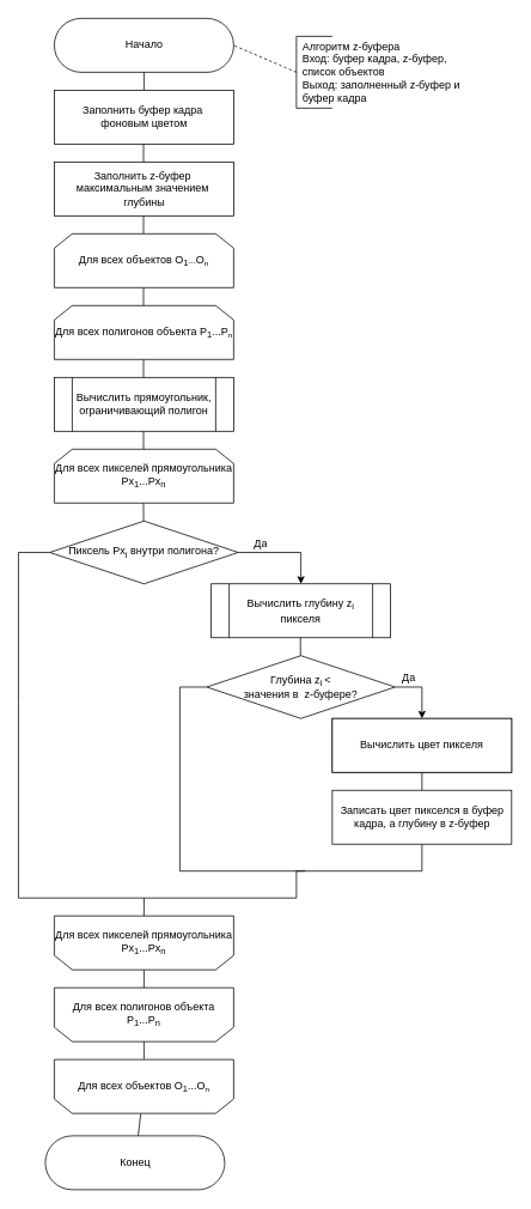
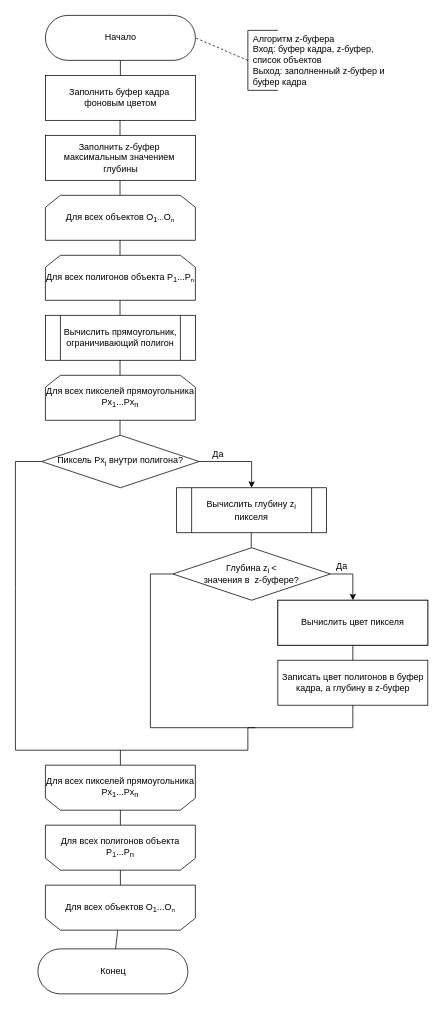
  <mxCell id="0" />
  <mxCell id="1" parent="0" />
  <mxCell id="2" style="orthogonalLoop=1;jettySize=auto;html=1;exitX=0;exitY=0.5;exitDx=0;exitDy=0;exitPerimeter=0;entryX=1;entryY=0.5;entryDx=0;entryDy=0;strokeColor=default;rounded=0;dashed=1;endArrow=none;endFill=0;" parent="1" source="3" edge="1"><mxGeometry relative="1" as="geometry"><mxPoint x="260" y="50" as="targetPoint" /></mxGeometry></mxCell>
  <mxCell id="3" value="Алгоритм z-буфера&lt;br&gt;Вход: буфер кадра, z-буфер, &lt;br&gt;список объектов&amp;nbsp;&lt;br&gt;Выход: заполненный z-буфер и&lt;br&gt;буфер кадра" style="strokeWidth=1;html=1;shape=mxgraph.flowchart.annotation_1;align=left;pointerEvents=1;rounded=0;shadow=0;spacingLeft=5;" parent="1" vertex="1"><mxGeometry x="330" y="40" width="40" height="80" as="geometry" /></mxCell>
  <mxCell id="4" style="edgeStyle=orthogonalEdgeStyle;rounded=0;orthogonalLoop=1;jettySize=auto;html=1;exitX=1;exitY=0.5;exitDx=0;exitDy=0;" parent="1" source="24" target="27" edge="1"><mxGeometry relative="1" as="geometry" /></mxCell>
  <mxCell id="5" style="endArrow=none;html=1;rounded=0;" parent="1" source="6" edge="1"><mxGeometry relative="1" as="geometry"><Array as="points"><mxPoint x="20" y="615" /><mxPoint x="20" y="783" /><mxPoint x="20" y="1000" /></Array><mxPoint x="170" y="1000" as="targetPoint" /></mxGeometry></mxCell>
  <mxCell id="6" value="Пиксель Px&lt;sub&gt;i&lt;/sub&gt; внутри полигона?" style="rhombus;whiteSpace=wrap;html=1;rounded=0;shadow=0;strokeWidth=1;" parent="1" vertex="1"><mxGeometry x="55" y="580" width="210" height="70" as="geometry" /></mxCell>
  <mxCell id="7" value="Да" style="text;html=1;align=center;verticalAlign=middle;resizable=0;points=[];autosize=1;strokeColor=none;fillColor=none;" parent="1" vertex="1"><mxGeometry x="270" y="590" width="40" height="30" as="geometry" /></mxCell>
  <mxCell id="8" value="Заполнить буфер кадра&amp;nbsp;&lt;br&gt;фоновым цветом" style="html=1;dashed=0;whitespace=wrap;" parent="1" vertex="1"><mxGeometry x="60" y="100" width="200" height="60" as="geometry" /></mxCell>
  <mxCell id="9" value="Начало" style="html=1;dashed=0;whitespace=wrap;shape=mxgraph.dfd.start" parent="1" vertex="1"><mxGeometry x="60" y="20" width="200" height="60" as="geometry" /></mxCell>
  <mxCell id="10" value="Для всех пикселей прямоугольника Px&lt;sub style=&quot;border-color: var(--border-color);&quot;&gt;1&lt;/sub&gt;...Px&lt;sub style=&quot;border-color: var(--border-color);&quot;&gt;n&lt;/sub&gt;" style="shape=loopLimit;whiteSpace=wrap;html=1;direction=east" parent="1" vertex="1"><mxGeometry x="60" y="500" width="200" height="60" as="geometry" /></mxCell>
- <mxCell id="11" value="Записать цвет пикселся в буфер &lt;br&gt;кадра, а глубину в z-буфер" style="html=1;dashed=0;whitespace=wrap;" parent="1" vertex="1"><mxGeometry x="370" y="880" width="200" height="60" as="geometry" /></mxCell>
+ <mxCell id="11" value="Записать цвет полигонов в буфер &lt;br&gt;кадра, а глубину в z-буфер" style="html=1;dashed=0;whitespace=wrap;" parent="1" vertex="1"><mxGeometry x="370" y="880" width="200" height="60" as="geometry" /></mxCell>
  <mxCell id="12" style="endArrow=none;html=1;rounded=0;" parent="1" target="15" edge="1"><mxGeometry relative="1" as="geometry"><mxPoint x="160" y="1000" as="sourcePoint" /></mxGeometry></mxCell>
  <mxCell id="13" value="" style="endArrow=none;html=1;rounded=0;entryX=0.5;entryY=1;entryDx=0;entryDy=0;exitX=0.5;exitY=0;exitDx=0;exitDy=0;" parent="1" edge="1"><mxGeometry width="50" height="50" relative="1" as="geometry"><mxPoint x="159.5" y="580" as="sourcePoint" /><mxPoint x="159.5" y="560" as="targetPoint" /></mxGeometry></mxCell>
  <mxCell id="14" style="endArrow=none;html=1;rounded=0;" parent="1" source="39" target="16" edge="1"><mxGeometry relative="1" as="geometry" /></mxCell>
  <mxCell id="15" value="Для всех пикселей прямоугольника Px&lt;sub style=&quot;border-color: var(--border-color);&quot;&gt;1&lt;/sub&gt;...Px&lt;sub style=&quot;border-color: var(--border-color);&quot;&gt;n&lt;/sub&gt;" style="shape=loopLimit;whiteSpace=wrap;html=1;strokeWidth=1;direction=west;" parent="1" vertex="1"><mxGeometry x="60" y="1020" width="200" height="60" as="geometry" /></mxCell>
  <mxCell id="16" value="Конец" style="html=1;dashed=0;whitespace=wrap;shape=mxgraph.dfd.start" parent="1" vertex="1"><mxGeometry x="50" y="1265" width="200" height="60" as="geometry" /></mxCell>
  <mxCell id="17" value="" style="endArrow=none;html=1;rounded=0;entryX=0.5;entryY=0.5;entryDx=0;entryDy=30;entryPerimeter=0;" parent="1" source="8" target="9" edge="1"><mxGeometry width="50" height="50" relative="1" as="geometry"><mxPoint x="430" y="450" as="sourcePoint" /><mxPoint x="480" y="400" as="targetPoint" /></mxGeometry></mxCell>
  <mxCell id="18" value="Заполнить z-буфер&amp;nbsp;&lt;br style=&quot;border-color: var(--border-color);&quot;&gt;&lt;span style=&quot;&quot;&gt;максимальным значением&amp;nbsp;&lt;/span&gt;&lt;br style=&quot;border-color: var(--border-color);&quot;&gt;&lt;span style=&quot;&quot;&gt;глубины&lt;/span&gt;" style="html=1;dashed=0;whitespace=wrap;" parent="1" vertex="1"><mxGeometry x="60" y="180" width="200" height="60" as="geometry" /></mxCell>
  <mxCell id="19" value="" style="endArrow=none;html=1;rounded=0;entryX=0.5;entryY=0.5;entryDx=0;entryDy=30;entryPerimeter=0;" parent="1" edge="1"><mxGeometry width="50" height="50" relative="1" as="geometry"><mxPoint x="159.5" y="180" as="sourcePoint" /><mxPoint x="159.5" y="160" as="targetPoint" /></mxGeometry></mxCell>
  <mxCell id="20" value="Вычислить прямоугольник, ограничивающий полигон" style="shape=process;whiteSpace=wrap;html=1;backgroundOutline=1;" parent="1" vertex="1"><mxGeometry x="60" y="420" width="200" height="60" as="geometry" /></mxCell>
  <mxCell id="21" value="" style="endArrow=none;html=1;rounded=0;entryX=0.5;entryY=0.5;entryDx=0;entryDy=30;entryPerimeter=0;" parent="1" edge="1"><mxGeometry width="50" height="50" relative="1" as="geometry"><mxPoint x="159.5" y="260" as="sourcePoint" /><mxPoint x="159.5" y="240" as="targetPoint" /></mxGeometry></mxCell>
  <mxCell id="22" value="Вычислить глубину z&lt;sub&gt;i&lt;/sub&gt; пикселя" style="shape=process;whiteSpace=wrap;html=1;backgroundOutline=1;" parent="1" vertex="1"><mxGeometry x="235" y="650" width="200" height="60" as="geometry" /></mxCell>
  <mxCell id="23" value="" style="edgeStyle=orthogonalEdgeStyle;rounded=0;orthogonalLoop=1;jettySize=auto;html=1;exitX=1;exitY=0.5;exitDx=0;exitDy=0;" parent="1" source="6" target="22" edge="1"><mxGeometry relative="1" as="geometry"><mxPoint x="265" y="615" as="sourcePoint" /><mxPoint x="380" y="600" as="targetPoint" /></mxGeometry></mxCell>
  <mxCell id="24" value="Глубина z&lt;sub style=&quot;border-color: var(--border-color);&quot;&gt;i&amp;nbsp;&lt;/sub&gt;&amp;lt;&lt;br&gt;значения в&amp;nbsp;&amp;nbsp;z-буфере?" style="rhombus;whiteSpace=wrap;html=1;rounded=0;shadow=0;strokeWidth=1;" parent="1" vertex="1"><mxGeometry x="230" y="730" width="210" height="70" as="geometry" /></mxCell>
  <mxCell id="25" value="" style="endArrow=none;html=1;rounded=0;entryX=0.5;entryY=1;entryDx=0;entryDy=0;exitX=0.5;exitY=0;exitDx=0;exitDy=0;" parent="1" edge="1"><mxGeometry width="50" height="50" relative="1" as="geometry"><mxPoint x="334.5" y="730" as="sourcePoint" /><mxPoint x="334.5" y="710" as="targetPoint" /></mxGeometry></mxCell>
  <mxCell id="26" value="Да" style="text;html=1;align=center;verticalAlign=middle;resizable=0;points=[];autosize=1;strokeColor=none;fillColor=none;" parent="1" vertex="1"><mxGeometry x="435" y="740" width="40" height="30" as="geometry" /></mxCell>
  <mxCell id="27" value="Вычислить цвет пикселя" style="shape=process;whiteSpace=wrap;html=1;backgroundOutline=1;" parent="1" vertex="1"><mxGeometry x="370" y="800" width="200" height="60" as="geometry" /></mxCell>
  <mxCell id="28" value="" style="endArrow=none;html=1;rounded=0;entryX=0.5;entryY=1;entryDx=0;entryDy=0;exitX=0.5;exitY=0;exitDx=0;exitDy=0;" parent="1" edge="1"><mxGeometry width="50" height="50" relative="1" as="geometry"><mxPoint x="159.5" y="500" as="sourcePoint" /><mxPoint x="159.5" y="480" as="targetPoint" /></mxGeometry></mxCell>
  <mxCell id="29" value="" style="endArrow=none;html=1;rounded=0;entryX=0.5;entryY=1;entryDx=0;entryDy=0;exitX=0.5;exitY=0;exitDx=0;exitDy=0;" parent="1" edge="1"><mxGeometry width="50" height="50" relative="1" as="geometry"><mxPoint x="470" y="880" as="sourcePoint" /><mxPoint x="470" y="860" as="targetPoint" /></mxGeometry></mxCell>
  <mxCell id="30" style="endArrow=none;html=1;rounded=0;exitX=0.5;exitY=1;exitDx=0;exitDy=0;" parent="1" source="11" edge="1"><mxGeometry relative="1" as="geometry"><Array as="points"><mxPoint x="470" y="970" /><mxPoint x="330" y="970" /><mxPoint x="330" y="1000" /></Array><mxPoint x="75" y="635" as="sourcePoint" /><mxPoint x="170" y="1000" as="targetPoint" /></mxGeometry></mxCell>
  <mxCell id="31" style="endArrow=none;html=1;rounded=0;exitX=0;exitY=0.5;exitDx=0;exitDy=0;" parent="1" source="24" edge="1"><mxGeometry relative="1" as="geometry"><Array as="points"><mxPoint x="200" y="765" /><mxPoint x="200" y="970" /></Array><mxPoint x="95" y="625" as="sourcePoint" /><mxPoint x="340" y="970" as="targetPoint" /></mxGeometry></mxCell>
  <mxCell id="32" value="Для всех объектов O&lt;sub&gt;1&lt;/sub&gt;&lt;span style=&quot;font-size: 10px;&quot;&gt;...&lt;/span&gt;O&lt;span style=&quot;font-size: 10px;&quot;&gt;&lt;sub&gt;n&lt;/sub&gt;&lt;/span&gt;" style="shape=loopLimit;whiteSpace=wrap;html=1;direction=east" parent="1" vertex="1"><mxGeometry x="60" y="260" width="200" height="60" as="geometry" /></mxCell>
  <mxCell id="33" value="Для всех полигонов объекта P&lt;sub style=&quot;border-color: var(--border-color);&quot;&gt;1&lt;/sub&gt;...P&lt;span style=&quot;border-color: var(--border-color); font-size: 10px;&quot;&gt;&lt;sub style=&quot;border-color: var(--border-color);&quot;&gt;n&lt;/sub&gt;&lt;/span&gt;" style="shape=loopLimit;whiteSpace=wrap;html=1;direction=east" parent="1" vertex="1"><mxGeometry x="60" y="340" width="200" height="60" as="geometry" /></mxCell>
  <mxCell id="34" value="" style="endArrow=none;html=1;rounded=0;entryX=0.5;entryY=0.5;entryDx=0;entryDy=30;entryPerimeter=0;" parent="1" edge="1"><mxGeometry width="50" height="50" relative="1" as="geometry"><mxPoint x="159.5" y="340" as="sourcePoint" /><mxPoint x="159.5" y="320" as="targetPoint" /></mxGeometry></mxCell>
  <mxCell id="35" value="" style="endArrow=none;html=1;rounded=0;entryX=0.5;entryY=0.5;entryDx=0;entryDy=30;entryPerimeter=0;" parent="1" edge="1"><mxGeometry width="50" height="50" relative="1" as="geometry"><mxPoint x="159.5" y="420" as="sourcePoint" /><mxPoint x="159.5" y="400" as="targetPoint" /></mxGeometry></mxCell>
  <mxCell id="36" value="" style="endArrow=none;html=1;rounded=0;" parent="1" source="15" target="37" edge="1"><mxGeometry relative="1" as="geometry"><mxPoint x="160" y="1080" as="sourcePoint" /><mxPoint x="160" y="1240" as="targetPoint" /></mxGeometry></mxCell>
  <mxCell id="37" value="Для всех полигонов объекта P&lt;sub style=&quot;border-color: var(--border-color);&quot;&gt;1&lt;/sub&gt;...P&lt;sub style=&quot;border-color: var(--border-color);&quot;&gt;n&lt;/sub&gt;" style="shape=loopLimit;whiteSpace=wrap;html=1;strokeWidth=1;direction=west;" parent="1" vertex="1"><mxGeometry x="60" y="1100" width="200" height="60" as="geometry" /></mxCell>
  <mxCell id="38" value="" style="endArrow=none;html=1;rounded=0;" parent="1" source="37" target="39" edge="1"><mxGeometry relative="1" as="geometry"><mxPoint x="160" y="1160" as="sourcePoint" /><mxPoint x="160" y="1240" as="targetPoint" /></mxGeometry></mxCell>
  <mxCell id="39" value="Для всех объектов O&lt;sub style=&quot;border-color: var(--border-color);&quot;&gt;1&lt;/sub&gt;...O&lt;span style=&quot;border-color: var(--border-color); font-size: 10px;&quot;&gt;&lt;sub style=&quot;border-color: var(--border-color);&quot;&gt;n&lt;/sub&gt;&lt;/span&gt;" style="shape=loopLimit;whiteSpace=wrap;html=1;strokeWidth=1;direction=west;" parent="1" vertex="1"><mxGeometry x="60" y="1180" width="200" height="60" as="geometry" /></mxCell>
  <mxCell id="40" value="Вычислить цвет пикселя" style="rounded=0;whiteSpace=wrap;html=1;" vertex="1" parent="1"><mxGeometry x="370" y="800" width="200" height="60" as="geometry" /></mxCell>
